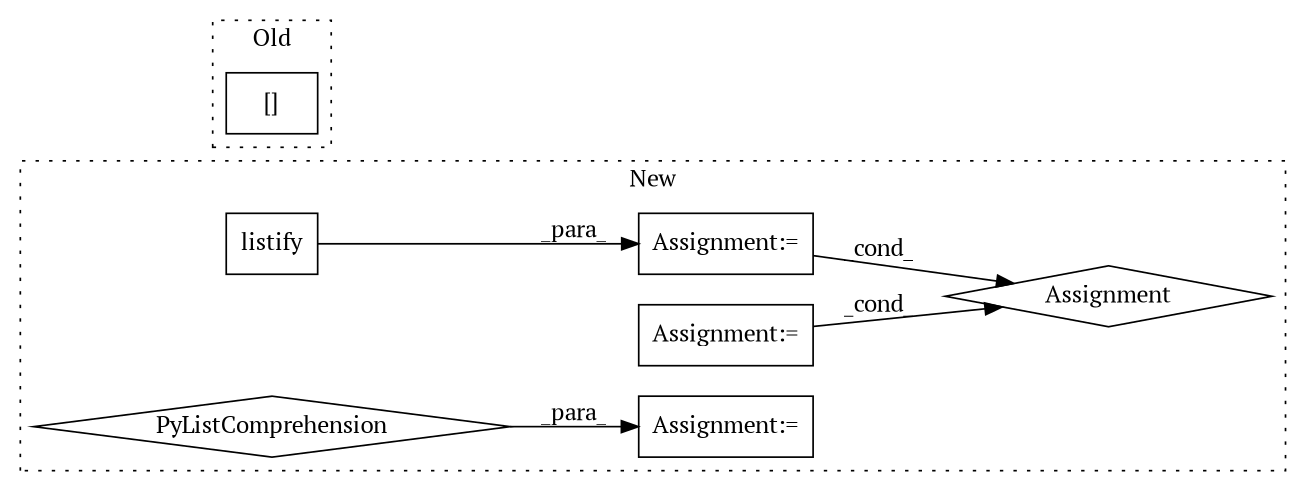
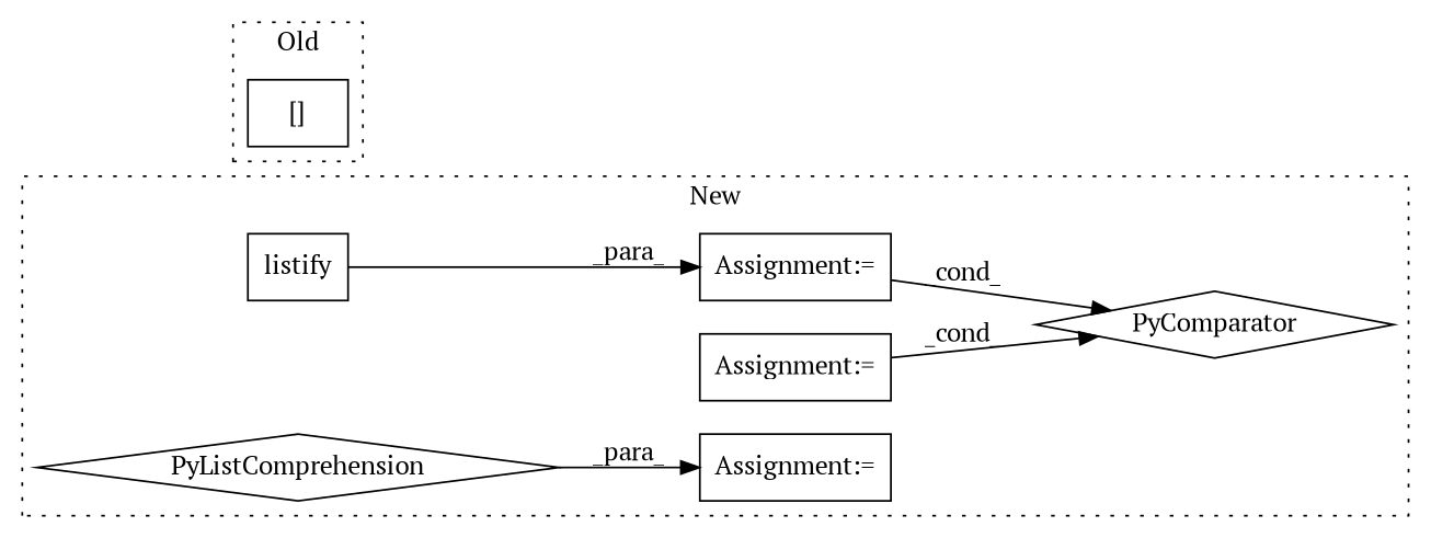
  digraph {
    fontname="PT Serif"
    rankdir=LR
    node [a=7 fontname="PT Serif" shape=box]
    edge [fontname="PT Serif"]
    n1 [a=32 l="8,1" label=listify s="5771,5783"]
    n2 [l=14 label="Assignment:=" s=5992]
    n3 [l=1 label="Assignment:=" s=5770]
    n4 [l=5 label="Assignment:=" s=5825]
    n5 [a=109 l=130 label=PyListComprehension s=5857 shape=diamond]
-   n6 [a=113 l=21 label=Assignment s=5958 shape=diamond]
+   n6 [a=113 l=21 label=PyComparator s=5958 shape=diamond]
    n7 [a=2 l="16,1" label="[]" s="5612,5629"]
    subgraph cluster_1 {
      label=New
      style=dotted
      n1
      n2
      n3
      n4
      n5
      n6
    }
    subgraph cluster_2 {
      label=Old
      style=dotted
      n7
    }
    n1 -> n3 [label=_para_]
    n3 -> n6 [label=_cond_]
    n4 -> n6 [label=_cond_]
    n5 -> n2 [label=_para_]
  }
